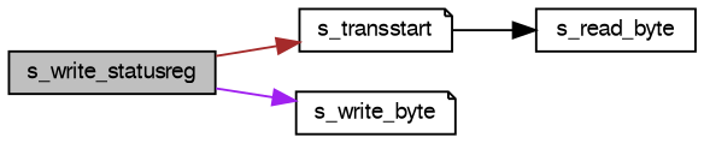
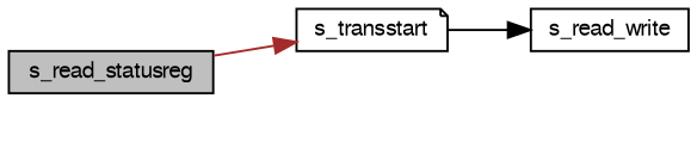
  digraph {
    rankdir=LR
    node [color=black fillcolor=white fontname=FreeSans fontsize=10 shape=box style=filled]
    edge [fontname=FreeSans fontsize=10 labelfontname=FreeSans labelfontsize=10 style=solid]
-   n1 [fillcolor=grey75 fontcolor=black height=0.2 label=s_write_statusreg width=0.4]
+   n1 [fillcolor=grey75 fontcolor=black height=0.2 label=s_read_statusreg width=0.4]
    n2 [height=0.2 label=s_transstart shape=note width=0.4]
-   n3 [height=0.2 label=s_write_byte shape=note width=0.4]
-   n4 [height=0.2 label=s_read_byte width=0.4]
+   n4 [height=0.2 label=s_read_write width=0.4]
    n1 -> n2 [color=brown]
-   n1 -> n3 [color=purple]
    n2 -> n4 [color=black]
  }
